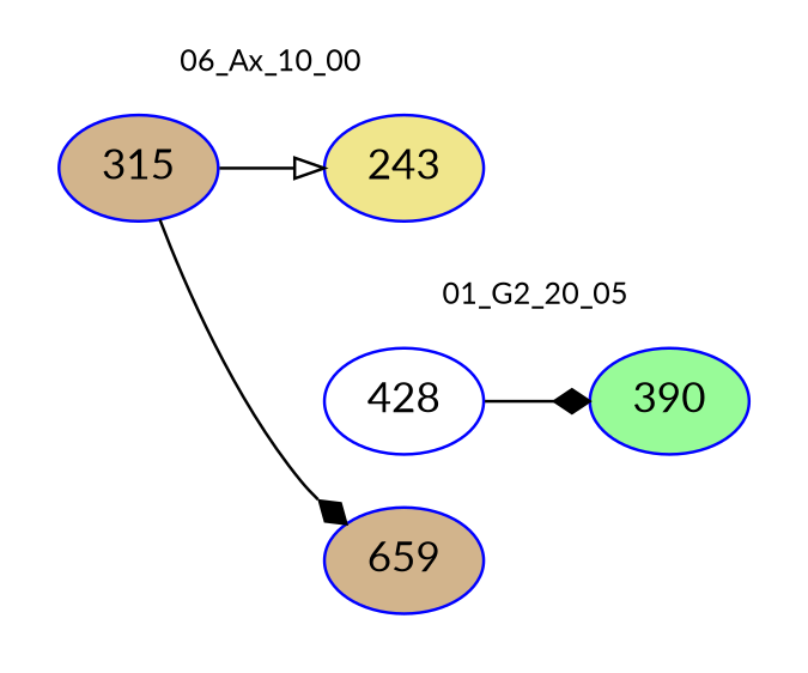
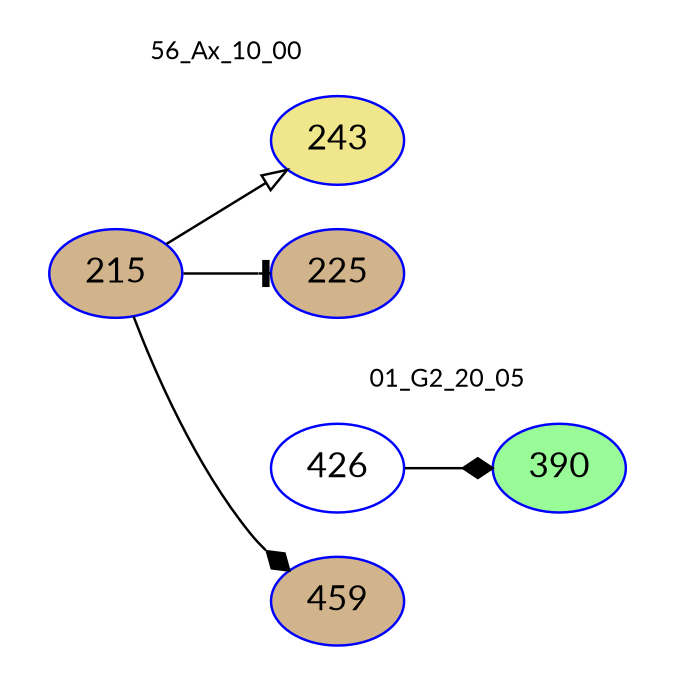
  digraph {
    fontname=Lato
    rankdir=LR
    node [color=blue fillcolor=tan fontname=Lato style=filled]
    edge [arrowhead=diamond color=black fontname=Lato]
-   n1 [label=315]
+   n1 [label=215]
+   n2 [label=225]
    n3 [fillcolor=khaki label=243]
-   n4 [fillcolor=white label=428]
+   n4 [fillcolor=white label=426]
    n5 [fillcolor=palegreen label=390]
-   n6 [label=659]
+   n6 [label=459]
    subgraph cluster_1 {
      color=white
      fontsize=10
-     label="06_Ax_10_00"
+     label="56_Ax_10_00"
      n1
+     n2
      n3
    }
    subgraph cluster_2 {
      color=white
      fontsize=10
      label="01_G2_20_05"
      n4
      n5
      n6
    }
+   n1 -> n2 [arrowhead=tee]
    n1 -> n3 [arrowhead=onormal]
    n1 -> n6
    n4 -> n5
  }
